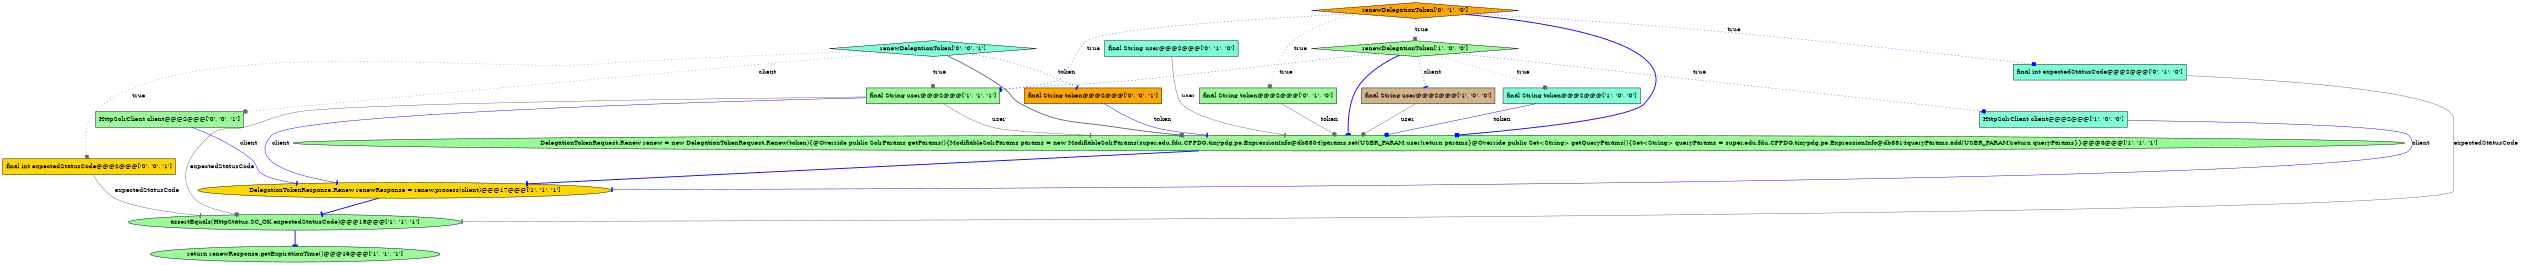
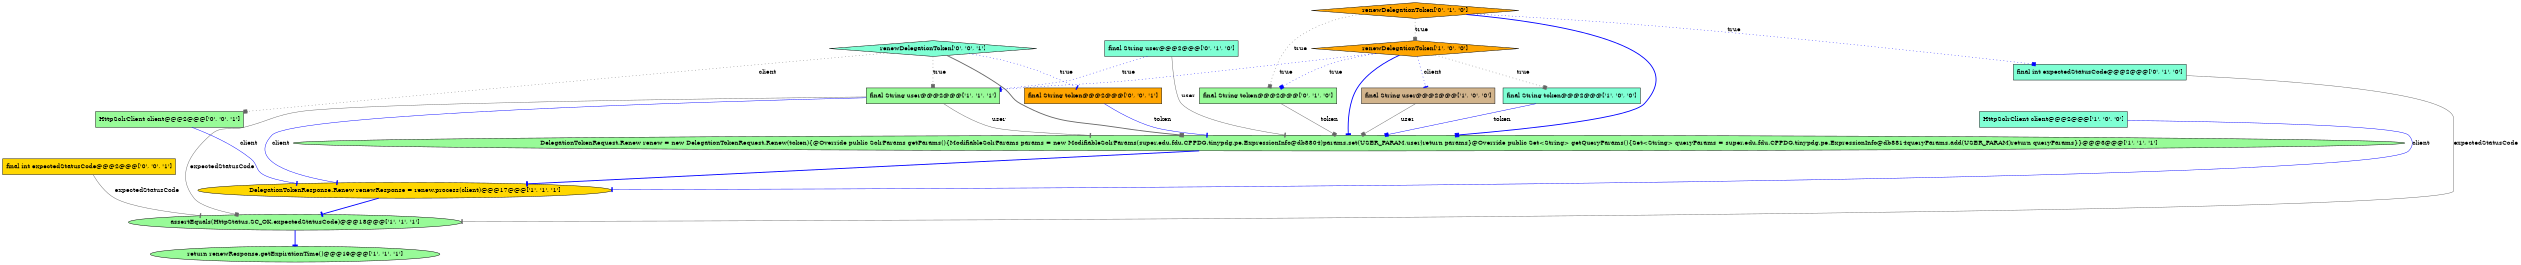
  digraph {
    node [fillcolor=palegreen shape=box style=filled]
    edge [arrowhead=tee color=blue style=dotted]
-   n1 [label="renewDelegationToken['1', '0', '0']" shape=diamond]
+   n1 [fillcolor=orange label="renewDelegationToken['1', '0', '0']" shape=diamond]
    n2 [label="DelegationTokenRequest.Renew renew = new DelegationTokenRequest.Renew(token){@Override public SolrParams getParams(){ModifiableSolrParams params = new ModifiableSolrParams(super.edu.fdu.CPPDG.tinypdg.pe.ExpressionInfo@db8804)params.set(USER_PARAM,user)return params}@Override public Set<String> getQueryParams(){Set<String> queryParams = super.edu.fdu.CPPDG.tinypdg.pe.ExpressionInfo@db8814queryParams.add(USER_PARAM)return queryParams}}@@@3@@@['1', '1', '1']" shape=ellipse]
    n3 [fillcolor=aquamarine label="HttpSolrClient client@@@2@@@['1', '0', '0']"]
    n4 [fillcolor=tan label="final String user@@@2@@@['1', '0', '0']"]
    n5 [label="final String user@@@2@@@['1', '1', '1']"]
    n6 [fillcolor=aquamarine label="final String token@@@2@@@['1', '0', '0']"]
    n7 [fillcolor=gold label="DelegationTokenResponse.Renew renewResponse = renew.process(client)@@@17@@@['1', '1', '1']" shape=ellipse]
    n8 [label="assertEquals(HttpStatus.SC_OK,expectedStatusCode)@@@18@@@['1', '1', '1']" shape=ellipse]
    n9 [label="HttpSolrClient client@@@2@@@['0', '0', '1']"]
    n10 [label="return renewResponse.getExpirationTime()@@@19@@@['1', '1', '1']" shape=ellipse]
    n11 [fillcolor=aquamarine label="final int expectedStatusCode@@@2@@@['0', '1', '0']"]
    n12 [label="final String token@@@2@@@['0', '1', '0']"]
    n13 [fillcolor=aquamarine label="final String user@@@2@@@['0', '1', '0']"]
    n14 [fillcolor=gold label="final int expectedStatusCode@@@2@@@['0', '0', '1']"]
    n15 [fillcolor=orange label="final String token@@@2@@@['0', '0', '1']"]
    n16 [fillcolor=aquamarine label="renewDelegationToken['0', '0', '1']" shape=diamond]
    n17 [fillcolor=orange label="renewDelegationToken['0', '1', '0']" shape=diamond]
    n1 -> n2 [style=bold]
-   n1 -> n3 [arrowhead=box label=true]
+   n1 -> n12 [arrowhead=box label=true]
    n1 -> n4 [label=client]
    n1 -> n5 [label=true]
    n1 -> n6 [arrowhead=box color=gray40 label=true]
    n2 -> n7 [style=bold]
    n3 -> n7 [label=client style=solid]
    n4 -> n2 [arrowhead=box color=gray40 label=user style=solid]
    n5 -> n2 [color=gray40 label=user style=solid]
    n5 -> n7 [label=client style=solid]
    n5 -> n8 [arrowhead=box color=gray40 label=expectedStatusCode style=solid]
    n6 -> n2 [arrowhead=box label=token style=solid]
    n7 -> n8 [style=bold]
    n8 -> n10 [style=bold]
    n9 -> n7 [label=client style=solid]
    n11 -> n8 [color=gray40 label=expectedStatusCode style=solid]
    n12 -> n2 [arrowhead=box color=gray40 label=token style=solid]
    n13 -> n2 [color=gray40 label=user style=solid]
    n14 -> n8 [color=gray40 label=expectedStatusCode style=solid]
    n15 -> n2 [label=token style=solid]
    n16 -> n2 [arrowhead=box color=gray40 style=bold]
    n16 -> n5 [arrowhead=box color=gray40 label=true]
    n16 -> n9 [arrowhead=box color=gray40 label=client]
-   n16 -> n14 [arrowhead=box color=gray40 label=true]
-   n16 -> n15 [label=token]
+   n16 -> n15 [label=true]
    n17 -> n1 [arrowhead=box color=gray40 label=true]
    n17 -> n2 [arrowhead=box style=bold]
-   n17 -> n5 [label=true]
+   n13 -> n5 [label=true]
    n17 -> n11 [arrowhead=box label=true]
    n17 -> n12 [arrowhead=box color=gray40 label=true]
  }
